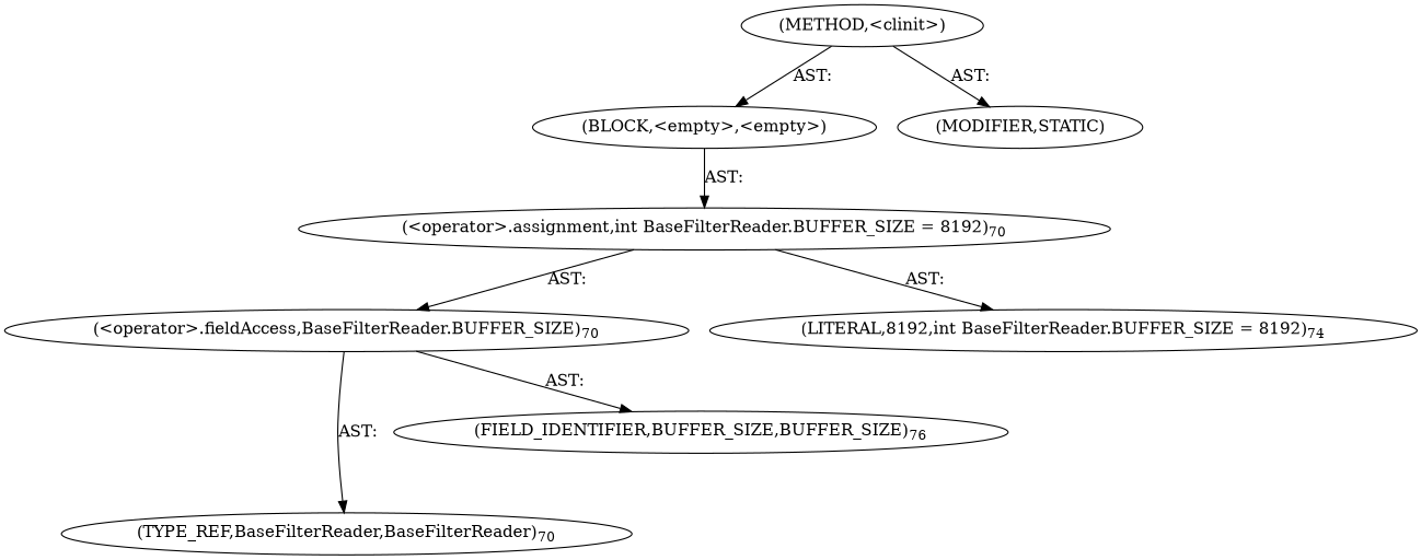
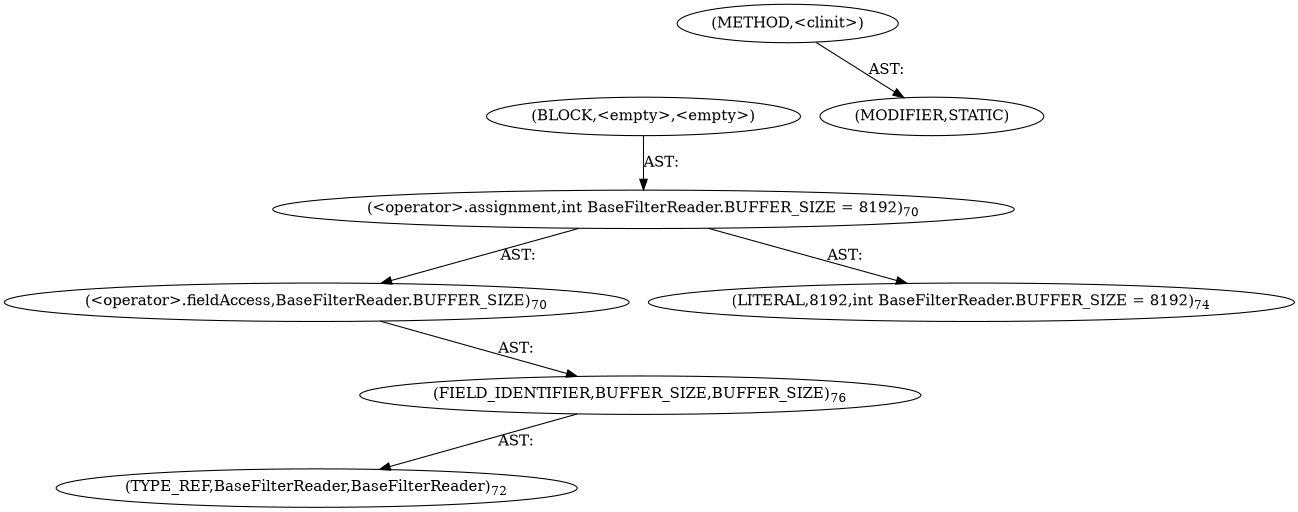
  digraph {
    n1 [label=<(METHOD,&lt;clinit&gt;)>]
    n2 [label=<(BLOCK,&lt;empty&gt;,&lt;empty&gt;)>]
    n3 [label=<(MODIFIER,STATIC)>]
    n4 [label=<(&lt;operator&gt;.assignment,int BaseFilterReader.BUFFER_SIZE = 8192)<SUB>70</SUB>>]
    n5 [label=<(&lt;operator&gt;.fieldAccess,BaseFilterReader.BUFFER_SIZE)<SUB>70</SUB>>]
    n6 [label=<(LITERAL,8192,int BaseFilterReader.BUFFER_SIZE = 8192)<SUB>74</SUB>>]
-   n7 [label=<(TYPE_REF,BaseFilterReader,BaseFilterReader)<SUB>70</SUB>>]
+   n7 [label=<(TYPE_REF,BaseFilterReader,BaseFilterReader)<SUB>72</SUB>>]
    n8 [label=<(FIELD_IDENTIFIER,BUFFER_SIZE,BUFFER_SIZE)<SUB>76</SUB>>]
-   n1 -> n2 [label="AST: "]
    n1 -> n3 [label="AST: "]
    n2 -> n4 [label="AST: "]
    n4 -> n5 [label="AST: "]
    n4 -> n6 [label="AST: "]
-   n5 -> n7 [label="AST: "]
+   n8 -> n7 [label="AST: "]
    n5 -> n8 [label="AST: "]
  }
